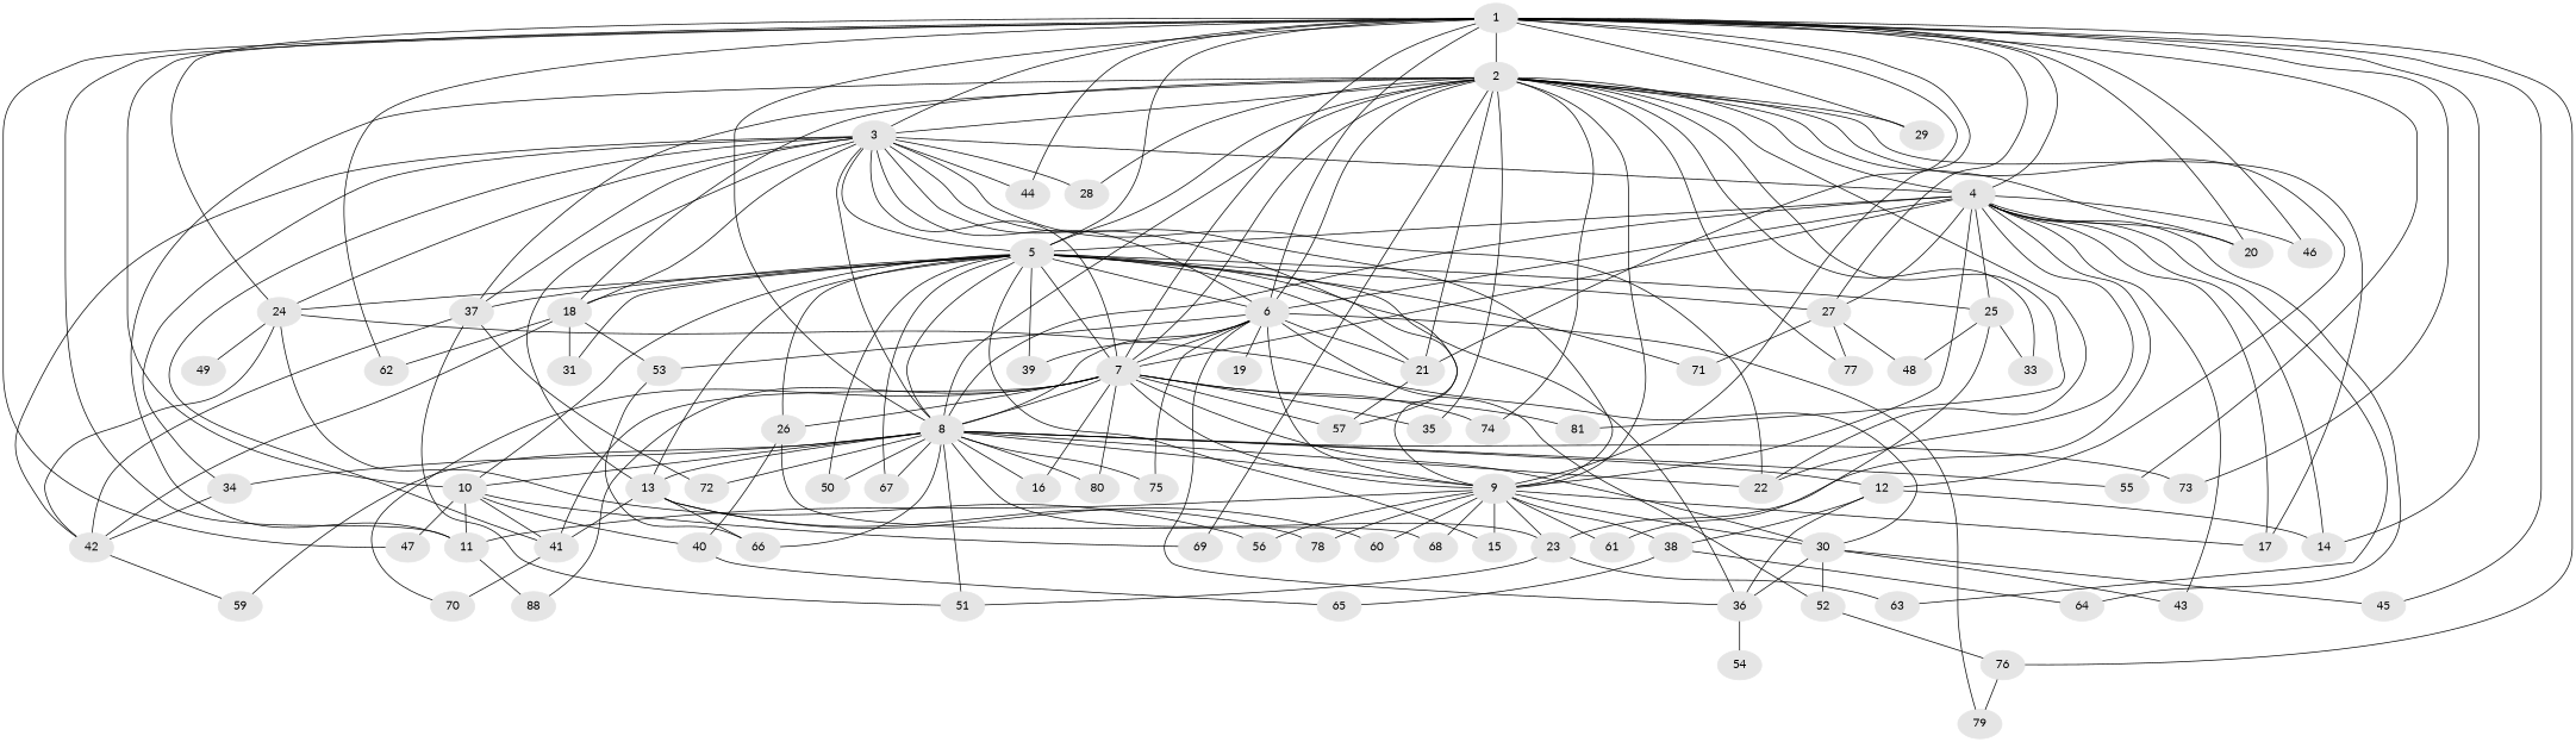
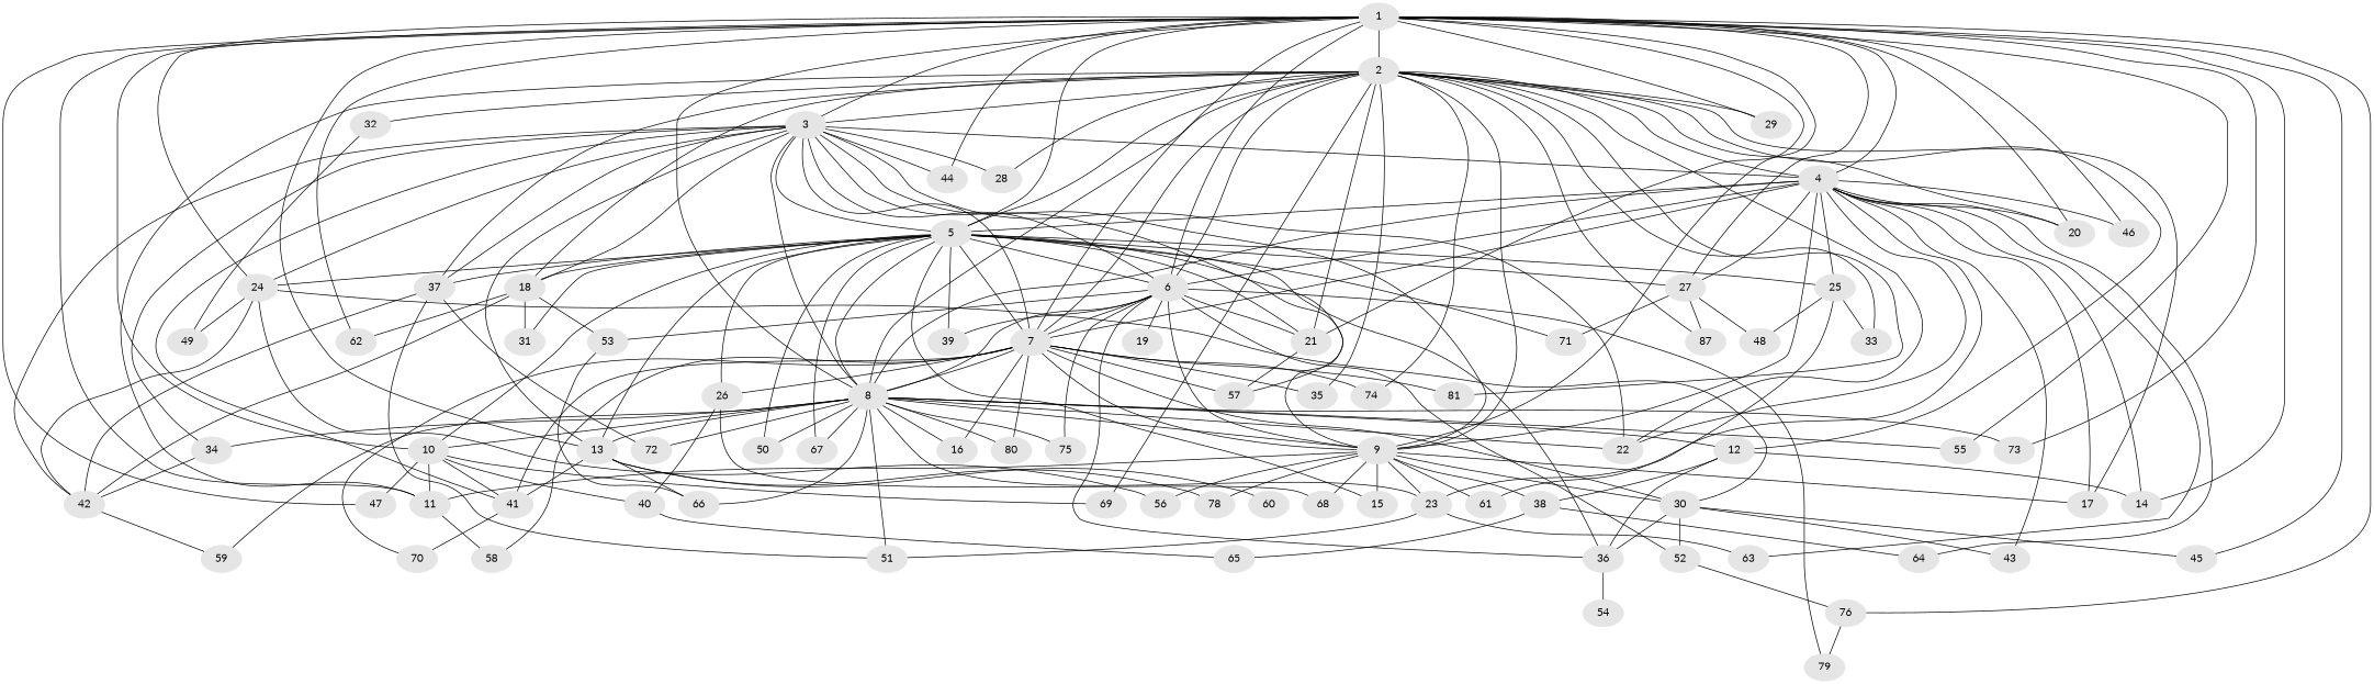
  graph {
    fontname=Lato
    node [color=gray90 fontname=Lato style=filled]
    edge [fontname=Lato weight=1.0]
    1
    2
    3
    4
    5
    6
    7
    8
    9
    10
    11
    13
    14
    20
    21
    24
    27
    29
    44
    45
    46
    47
    55
    62
    73
    76
    12
    17
    18
    22
    28
+   32
    33
    35
    37
    69
    74
-   77
+   77 [label=87]
    81
    34
    41
    42
    57
    23
    25
    43
    63
    64
    15
    26
    31
    36
    39
    50
    67
    71
    19
    52
    53
    75
    79
    16
    30
-   58 [label=88]
+   58
    70
    80
    51
    59
    66
    72
    38
    56
    60
    61
    68
    78
    40
    49
    48
    54
    65
    1 -- 2 [weight=3.0]
    1 -- 3 [weight=2.0]
    1 -- 4 [weight=2.0]
    1 -- 5 [weight=3.0]
    1 -- 6 [weight=3.0]
    1 -- 7 [weight=3.0]
    1 -- 8 [weight=2.0]
    1 -- 9 [weight=2.0]
    1 -- 10
    1 -- 11
+   1 -- 13
    1 -- 14 [weight=4.0]
    1 -- 20
    1 -- 21
    1 -- 24
    1 -- 27
    1 -- 29
    1 -- 44
    1 -- 45
    1 -- 46
    1 -- 47
    1 -- 55 [weight=2.0]
    1 -- 62
    1 -- 73
    1 -- 76
    2 -- 3
    2 -- 4 [weight=2.0]
    2 -- 5
    2 -- 6
    2 -- 7
    2 -- 8
    2 -- 9 [weight=2.0]
    2 -- 11
    2 -- 20
    2 -- 21
    2 -- 29
    2 -- 12
    2 -- 17
    2 -- 18
    2 -- 22
    2 -- 28
+   2 -- 32
    2 -- 33
    2 -- 35
    2 -- 37
    2 -- 69
    2 -- 74
    2 -- 77
    2 -- 81
    3 -- 4
    3 -- 5
    3 -- 6
    3 -- 7 [weight=2.0]
    3 -- 8 [weight=2.0]
    3 -- 9 [weight=3.0]
    3 -- 13
    3 -- 24
    3 -- 44
    3 -- 18
    3 -- 22
    3 -- 28
    3 -- 37
    3 -- 34
    3 -- 41
    3 -- 42
    3 -- 57
    4 -- 5
    4 -- 6
    4 -- 7 [weight=2.0]
    4 -- 8
    4 -- 9
    4 -- 14
    4 -- 20 [weight=2.0]
    4 -- 27
    4 -- 46
    4 -- 17
    4 -- 22
    4 -- 23
    4 -- 25
    4 -- 43
    4 -- 63
    4 -- 64
    5 -- 6
    5 -- 7 [weight=2.0]
    5 -- 8
    5 -- 9
    5 -- 10
    5 -- 13
    5 -- 21 [weight=2.0]
    5 -- 24
    5 -- 27 [weight=2.0]
    5 -- 18
    5 -- 37
    5 -- 25
    5 -- 15
    5 -- 26
    5 -- 31
    5 -- 36
    5 -- 39
    5 -- 50
    5 -- 67
    5 -- 71
    6 -- 7
    6 -- 8
    6 -- 9
    6 -- 21
    6 -- 36
    6 -- 39
    6 -- 19
    6 -- 52
    6 -- 53
    6 -- 75
    6 -- 79
    7 -- 8
    7 -- 9
    7 -- 35
    7 -- 74
    7 -- 81
    7 -- 41
    7 -- 57
    7 -- 26 [weight=2.0]
    7 -- 16
    7 -- 30
    7 -- 58
    7 -- 70
    7 -- 80
    8 -- 9 [weight=2.0]
    8 -- 10
    8 -- 13
    8 -- 55
    8 -- 73
    8 -- 12
    8 -- 22
    8 -- 34
    8 -- 23
    8 -- 50
    8 -- 67
    8 -- 75
    8 -- 16
    8 -- 80
    8 -- 51
    8 -- 59
    8 -- 66
    8 -- 72
    9 -- 11
    9 -- 17
    9 -- 23
    9 -- 15
    9 -- 30 [weight=2.0]
    9 -- 38
    9 -- 56
-   9 -- 60 [weight=2.0]
    9 -- 61
    9 -- 68
    9 -- 78
    10 -- 11
    10 -- 47
    10 -- 69
    10 -- 41
    10 -- 40
    11 -- 58
    13 -- 41
    13 -- 66
    13 -- 60 [weight=2.0]
    13 -- 78
    21 -- 57 [weight=2.0]
    24 -- 42
    24 -- 30
    24 -- 56
    24 -- 49
    27 -- 77
    27 -- 71
    27 -- 48
    76 -- 79
    12 -- 14
    12 -- 36
    12 -- 38
    18 -- 62
    18 -- 42
    18 -- 31
    18 -- 53
+   32 -- 49
    37 -- 42
    37 -- 51
    37 -- 72
    34 -- 42
    41 -- 70
    42 -- 59
    23 -- 63
    23 -- 51
    25 -- 33
    25 -- 61
    25 -- 48
    26 -- 68
    26 -- 40
    36 -- 54
    52 -- 76
    53 -- 66
    30 -- 45
    30 -- 43
    30 -- 36
    30 -- 52
    38 -- 64
    38 -- 65
    40 -- 65
  }
